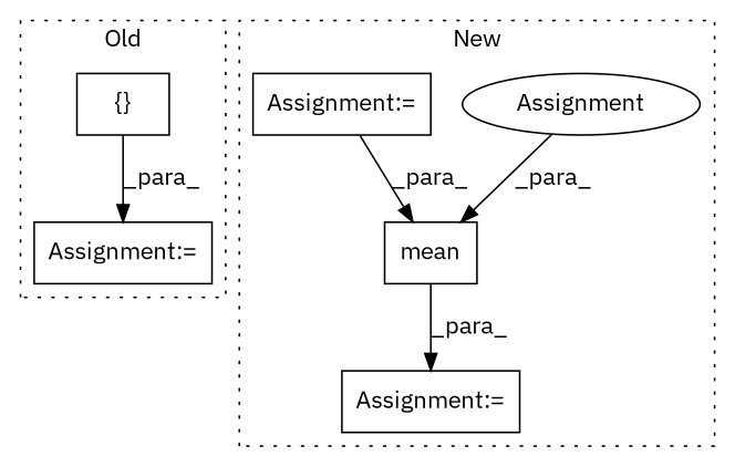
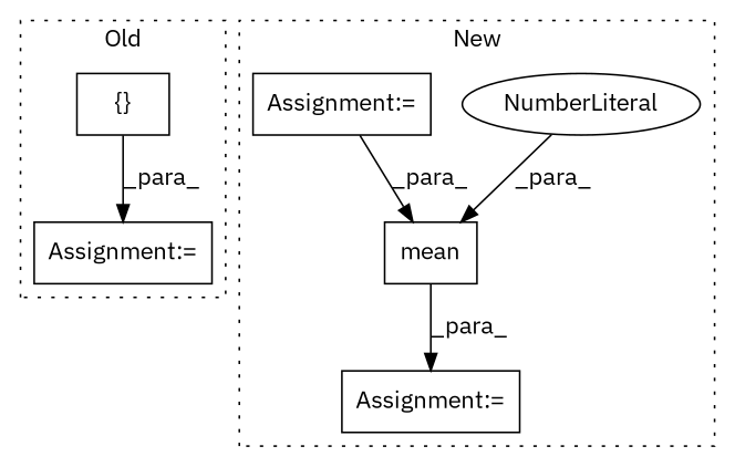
  digraph {
    fontname="IBM Plex Sans"
    node [a=7 l=1 shape=box fontname="IBM Plex Sans"]
    edge [fontname="IBM Plex Sans"]
    n1 [a=4 l=2 label="{}" s=648]
    n2 [label="Assignment:=" s=638]
    n3 [a=32 l="5,1" label=mean s="910,936"]
    n4 [label="Assignment:=" s=903]
-   n5 [a=34 label=Assignment s=935 shape=ellipse]
+   n5 [a=34 label=NumberLiteral s=935 shape=ellipse]
    n6 [label="Assignment:=" s=664]
    subgraph cluster_1 {
      label=Old
      style=dotted
      n1
      n2
    }
    subgraph cluster_2 {
      label=New
      style=dotted
      n3
      n4
      n5
      n6
    }
    n1 -> n2 [label=_para_]
    n3 -> n4 [label=_para_]
    n5 -> n3 [label=_para_]
    n6 -> n3 [label=_para_]
  }
